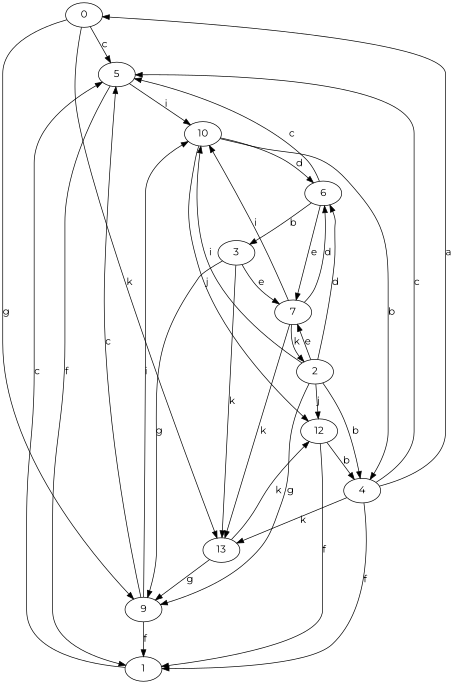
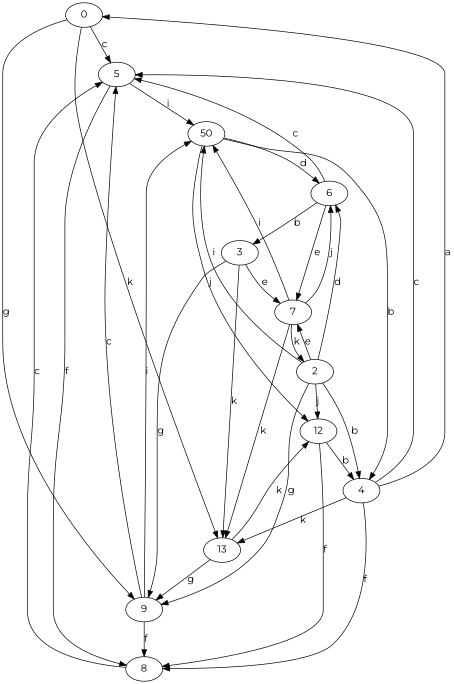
  strict digraph {
    fontname=Montserrat
    node [fontname=Montserrat]
    edge [fontname=Montserrat]
    0
    5
    9
    13
    3
    7
-   10
-   8 [label=1]
+   10 [label=50]
+   8
    12
    2
    4
    6
    0 -> 5 [label=c]
    0 -> 9 [label=g]
    0 -> 13 [label=k]
    5 -> 10 [label=i]
    5 -> 8 [label=f]
    9 -> 5 [label=c]
    9 -> 10 [label=i]
    9 -> 8 [label=f]
    13 -> 9 [label=g]
    13 -> 12 [label=k]
    3 -> 9 [label=g]
    3 -> 13 [label=k]
    3 -> 7 [label=e]
    7 -> 13 [label=k]
    7 -> 10 [label=i]
    7 -> 2 [label=k]
-   7 -> 6 [label=d]
+   7 -> 6 [label=j]
    10 -> 12 [label=j]
    10 -> 4 [label=b]
    10 -> 6 [label=d]
    8 -> 5 [label=c]
    12 -> 8 [label=f]
    12 -> 4 [label=b]
    2 -> 9 [label=g]
    2 -> 7 [label=e]
    2 -> 10 [label=i]
    2 -> 12 [label=j]
    2 -> 4 [label=b]
    2 -> 6 [label=d]
    4 -> 0 [label=a]
    4 -> 5 [label=c]
    4 -> 13 [label=k]
    4 -> 8 [label=f]
    6 -> 5 [label=c]
    6 -> 3 [label=b]
    6 -> 7 [label=e]
  }
